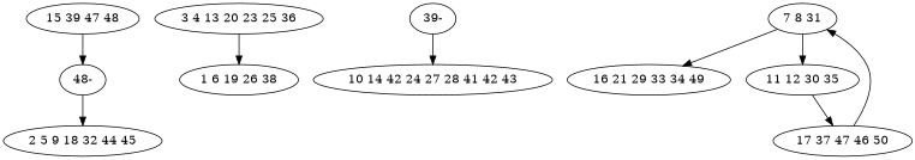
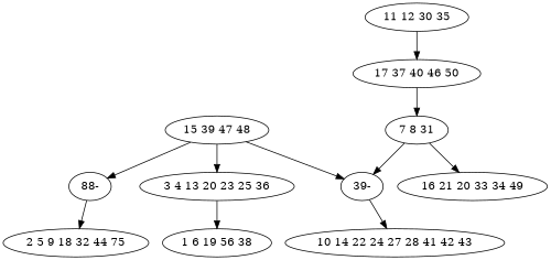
  digraph {
    n1 [label="15 39 47 48"]
-   n2 [label="48-"]
+   n2 [label="88-"]
    n3 [label="3 4 13 20 23 25 36"]
    n4 [label="39-"]
-   n5 [label="2 5 9 18 32 44 45"]
+   n5 [label="2 5 9 18 32 44 75"]
    n6 [label="7 8 31"]
-   n7 [label="16 21 29 33 34 49"]
+   n7 [label="16 21 20 33 34 49"]
    n8 [label="11 12 30 35"]
-   n9 [label="1 6 19 26 38"]
-   n10 [label="10 14 42 24 27 28 41 42 43"]
-   n11 [label="17 37 47 46 50"]
+   n9 [label="1 6 19 56 38"]
+   n10 [label="10 14 22 24 27 28 41 42 43"]
+   n11 [label="17 37 40 46 50"]
    n1 -> n2
+   n1 -> n3
+   n1 -> n4
    n2 -> n5
    n3 -> n9
    n4 -> n10
    n6 -> n7
-   n6 -> n8
+   n6 -> n4
    n8 -> n11
    n11 -> n6
  }
